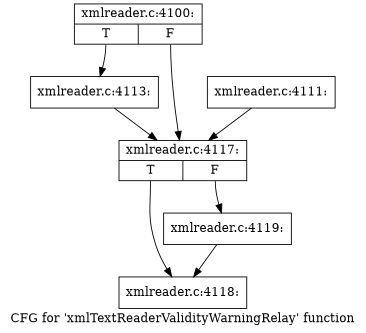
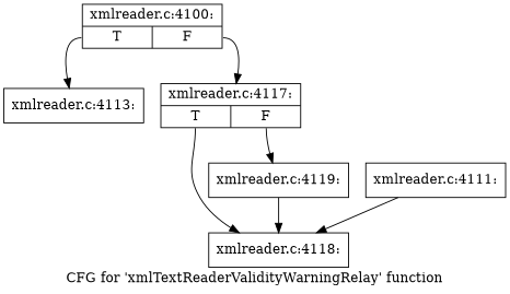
  digraph {
    label="CFG for 'xmlTextReaderValidityWarningRelay' function"
    node [shape=record]
    n1 [label="{xmlreader.c:4100:|{<s0>T|<s1>F}}"]
    n2 [label="{xmlreader.c:4113:}"]
    n3 [label="{xmlreader.c:4117:|{<s0>T|<s1>F}}"]
    n4 [label="{xmlreader.c:4111:}"]
    n5 [label="{xmlreader.c:4118:}"]
    n6 [label="{xmlreader.c:4119:}"]
    n1 -> n2 [tailport=s0]
    n1 -> n3 [tailport=s1]
-   n2 -> n3
    n3 -> n5 [tailport=s0]
    n3 -> n6 [tailport=s1]
-   n4 -> n3
+   n4 -> n5
    n6 -> n5
  }
